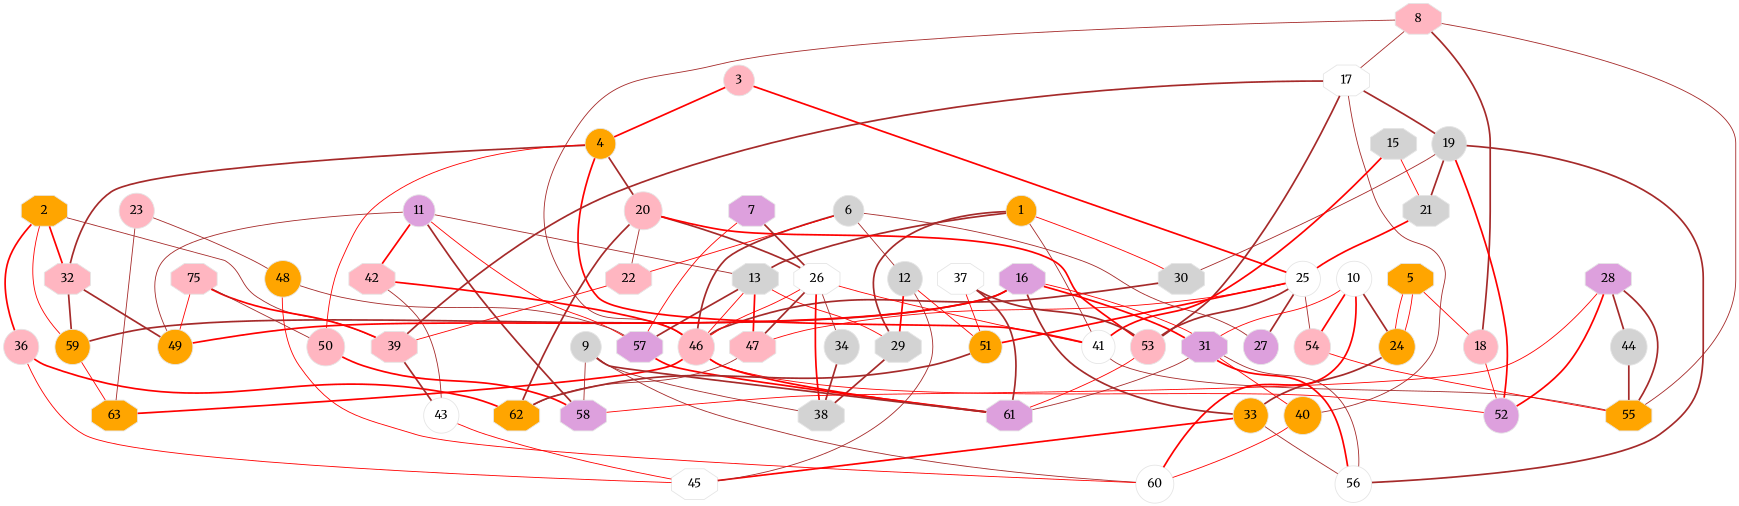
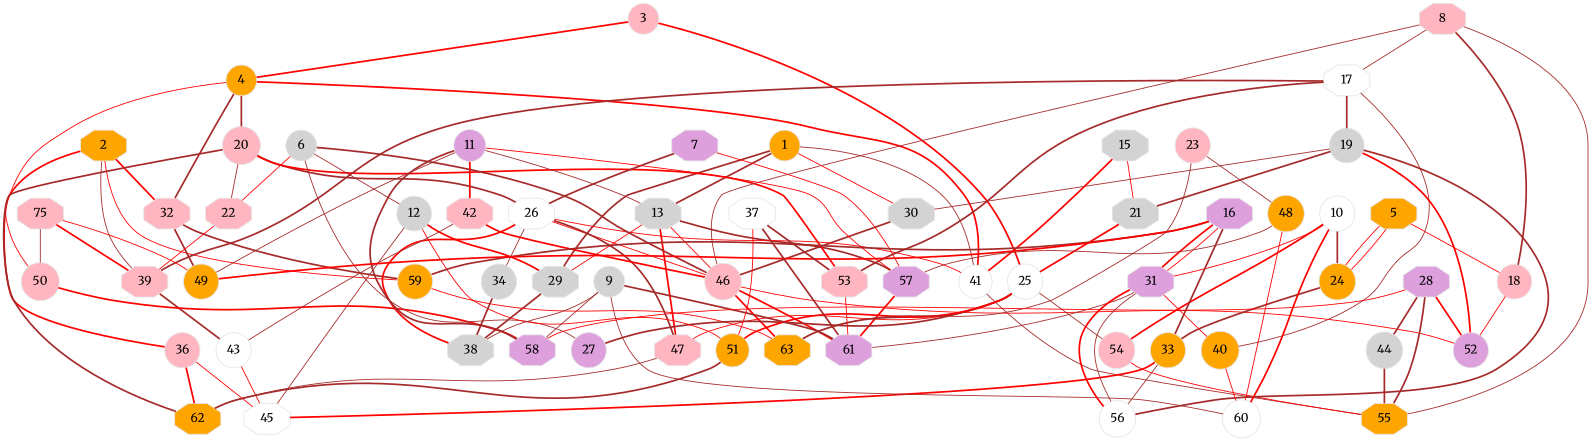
  graph {
    fontname=Merriweather
    node [color=gray90 fillcolor=lightpink fontname=Merriweather shape=circle style=filled]
    edge [color=brown fontname=Merriweather style=bold]
    1 [fillcolor=orange]
    13 [fillcolor=lightgrey shape=octagon]
    29 [fillcolor=lightgrey shape=octagon]
    30 [fillcolor=lightgrey shape=octagon]
    41 [fillcolor=white]
    46
    57 [fillcolor=plum shape=octagon]
    47 [shape=octagon]
    38 [fillcolor=lightgrey shape=octagon]
    55 [fillcolor=orange shape=octagon]
    2 [fillcolor=orange shape=octagon]
    32 [shape=octagon]
    36
    39 [shape=octagon]
    59 [fillcolor=orange]
    49 [fillcolor=orange]
    45 [fillcolor=white shape=octagon]
    62 [fillcolor=orange shape=octagon]
    43 [fillcolor=white]
    63 [fillcolor=orange shape=octagon]
    4 [fillcolor=orange]
    3
    25 [fillcolor=white]
    20
    50
    27 [fillcolor=plum]
    54
    51 [fillcolor=orange]
    22 [shape=octagon]
    26 [fillcolor=white shape=octagon]
-   53
+   53 [shape=octagon]
    58 [fillcolor=plum shape=octagon]
    5 [fillcolor=orange shape=octagon]
    18
    24 [fillcolor=orange]
    52 [fillcolor=plum]
    33 [fillcolor=orange]
    6 [fillcolor=lightgrey]
    12 [fillcolor=lightgrey]
    61 [fillcolor=plum shape=octagon]
    7 [fillcolor=plum shape=octagon]
    34 [fillcolor=lightgrey]
    8 [shape=octagon]
    17 [fillcolor=white shape=octagon]
    19 [fillcolor=lightgrey]
    40 [fillcolor=orange]
    9 [fillcolor=lightgrey]
    60 [fillcolor=white]
    10 [fillcolor=white]
    31 [fillcolor=plum shape=octagon]
    56 [fillcolor=white]
    11 [fillcolor=plum]
    42 [shape=octagon]
    15 [fillcolor=lightgrey shape=octagon]
    21 [fillcolor=lightgrey shape=octagon]
    16 [fillcolor=plum shape=octagon]
    48 [fillcolor=orange]
    23
    28 [fillcolor=plum shape=octagon]
    44 [fillcolor=lightgrey]
    n61 [label=75 shape=octagon]
    37 [fillcolor=white shape=octagon]
    1 -- 13
    1 -- 29
    1 -- 30 [color=red style=solid]
    1 -- 41 [style=solid]
    13 -- 29 [color=red style=solid]
    13 -- 46 [color=red style=solid]
    13 -- 57
    13 -- 47 [color=red]
    29 -- 38
    30 -- 46
    41 -- 55 [style=solid]
    46 -- 63 [color=red]
    46 -- 52 [color=red style=solid]
    46 -- 61 [color=red]
    57 -- 61 [color=red]
    47 -- 62 [style=solid]
    2 -- 32 [color=red]
    2 -- 36 [color=red]
    2 -- 39 [style=solid]
    2 -- 59 [color=red style=solid]
    32 -- 59
    32 -- 49
    36 -- 45 [color=red style=solid]
    36 -- 62 [color=red]
    39 -- 43
    59 -- 63 [color=red style=solid]
    43 -- 45 [color=red style=solid]
    4 -- 41 [color=red]
    4 -- 32
    4 -- 20
    4 -- 50 [color=red style=solid]
    3 -- 4 [color=red]
    3 -- 25 [color=red]
    25 -- 47 [color=red style=solid]
-   25 -- 53
+   25 -- 63
    25 -- 27
    25 -- 54 [style=solid]
    25 -- 51 [color=red]
    20 -- 62
    20 -- 22 [style=solid]
    20 -- 26
    20 -- 53 [color=red]
    50 -- 58 [color=red]
    54 -- 55 [color=red style=solid]
    51 -- 62
    22 -- 39 [color=red style=solid]
    26 -- 41 [color=red style=solid]
    26 -- 46 [color=red style=solid]
    26 -- 47
    26 -- 38 [color=red]
    26 -- 34 [style=solid]
    53 -- 61 [color=red style=solid]
    5 -- 18 [color=red style=solid]
    5 -- 24 [color=red style=solid]
    5 -- 24 [color=red style=solid]
    18 -- 52 [color=red style=solid]
    24 -- 33
    33 -- 45 [color=red]
    33 -- 56 [style=solid]
    6 -- 46
    6 -- 27 [style=solid]
    6 -- 22 [color=red style=solid]
    6 -- 12 [style=solid]
    12 -- 29 [color=red]
    12 -- 45 [style=solid]
    12 -- 51 [color=red style=solid]
    7 -- 57 [color=red style=solid]
    7 -- 26
    34 -- 38
    8 -- 46 [style=solid]
    8 -- 55 [style=solid]
    8 -- 18
    8 -- 17 [style=solid]
    17 -- 39
    17 -- 53
    17 -- 19
    17 -- 40 [style=solid]
    19 -- 30 [style=solid]
    19 -- 52 [color=red]
    19 -- 56
    19 -- 21
    40 -- 60 [color=red style=solid]
    9 -- 38 [style=solid]
    9 -- 58 [style=solid]
    9 -- 61
    9 -- 60 [style=solid]
    10 -- 54 [color=red]
    10 -- 24
    10 -- 60 [color=red]
    10 -- 31 [color=red style=solid]
    31 -- 61 [style=solid]
    31 -- 40 [color=red style=solid]
    31 -- 56 [color=red]
    31 -- 56 [style=solid]
    11 -- 13 [style=solid]
    11 -- 57 [color=red style=solid]
    11 -- 49 [style=solid]
    11 -- 58
    11 -- 42 [color=red]
    42 -- 46 [color=red]
    42 -- 43 [style=solid]
    15 -- 41 [color=red]
    15 -- 21 [color=red style=solid]
    21 -- 25 [color=red]
    16 -- 59
    16 -- 49 [color=red]
    16 -- 33
    16 -- 31 [color=red]
    16 -- 31 [color=red style=solid]
    48 -- 57 [style=solid]
    48 -- 60 [color=red style=solid]
    23 -- 63 [style=solid]
    23 -- 48 [style=solid]
    28 -- 55
    28 -- 58 [color=red style=solid]
    28 -- 52 [color=red]
    28 -- 44
    44 -- 55
    n61 -- 39 [color=red]
    n61 -- 49 [color=red style=solid]
    n61 -- 50 [style=solid]
    37 -- 51 [color=red style=solid]
    37 -- 53
    37 -- 61
  }
